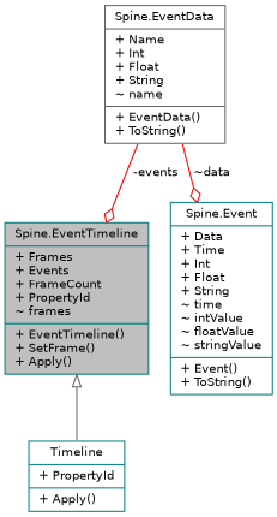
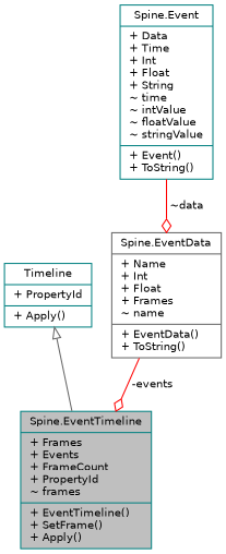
  digraph {
    node [color=teal fillcolor=white fontname=Helvetica fontsize=10 shape=record style=filled]
    edge [color=red fontname=Helvetica fontsize=10 labelfontname=Helvetica labelfontsize=10 style=solid arrowhead=odiamond]
    n1 [fillcolor=grey75 fontcolor=black height=0.2 label="{Spine.EventTimeline\n|+ Frames\l+ Events\l+ FrameCount\l+ PropertyId\l~ frames\l|+ EventTimeline()\l+ SetFrame()\l+ Apply()\l}" width=0.4]
    n2 [height=0.2 label="{Timeline\n|+ PropertyId\l|+ Apply()\l}" width=0.4]
    n3 [height=0.2 label="{Spine.Event\n|+ Data\l+ Time\l+ Int\l+ Float\l+ String\l~ time\l~ intValue\l~ floatValue\l~ stringValue\l|+ Event()\l+ ToString()\l}" width=0.4]
-   n4 [color=gray40 height=0.2 label="{Spine.EventData\n|+ Name\l+ Int\l+ Float\l+ String\l~ name\l|+ EventData()\l+ ToString()\l}" width=0.4]
-   n1 -> n2 [arrowtail=onormal color=gray40 dir=back arrowhead=""]
+   n4 [color=gray40 height=0.2 label="{Spine.EventData\n|+ Name\l+ Int\l+ Float\l+ Frames\l~ name\l|+ EventData()\l+ ToString()\l}" width=0.4]
+   n2 -> n1 [arrowtail=onormal color=gray40 dir=back arrowhead=""]
    n4 -> n1 [label=" -events"]
-   n4 -> n3 [label=" ~data"]
+   n3 -> n4 [label=" ~data"]
  }
